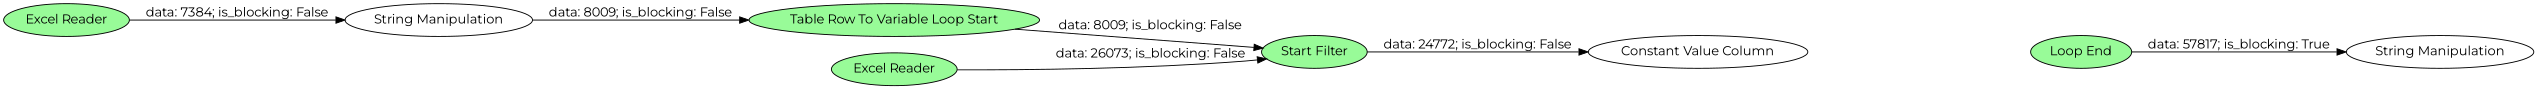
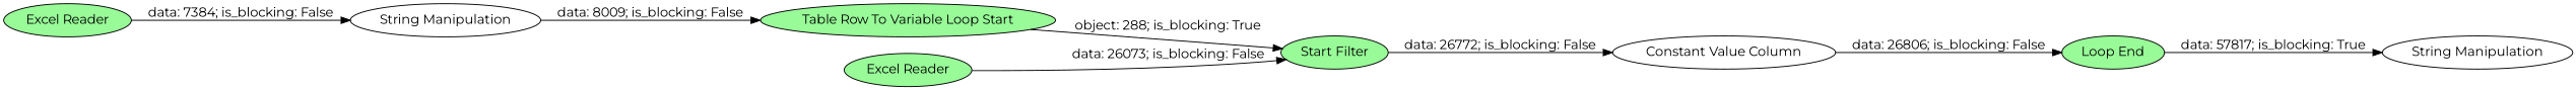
  digraph {
    fontname=Montserrat
    rankdir=LR
    node [fillcolor=palegreen fontname=Montserrat style=filled]
    edge [fontname=Montserrat]
    n1 [label="Loop End"]
    n2 [fillcolor=white label="String Manipulation"]
    n3 [fillcolor=white label="Constant Value Column"]
    n4 [fillcolor=white label="String Manipulation"]
    n5 [label="Table Row To Variable Loop Start"]
    n6 [label="Start Filter"]
    n7 [label="Excel Reader"]
    n8 [label="Excel Reader"]
    n1 -> n2 [label="data: 57817; is_blocking: True"]
+   n3 -> n1 [label="data: 26806; is_blocking: False"]
    n4 -> n5 [label="data: 8009; is_blocking: False"]
-   n5 -> n6 [label="data: 8009; is_blocking: False"]
-   n6 -> n3 [label="data: 24772; is_blocking: False"]
+   n5 -> n6 [label="object: 288; is_blocking: True"]
+   n6 -> n3 [label="data: 26772; is_blocking: False"]
    n7 -> n6 [label="data: 26073; is_blocking: False"]
    n8 -> n4 [label="data: 7384; is_blocking: False"]
  }
